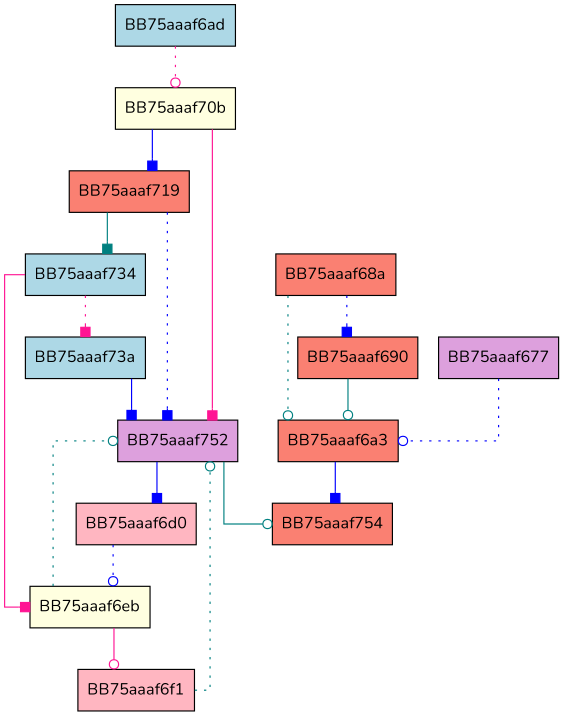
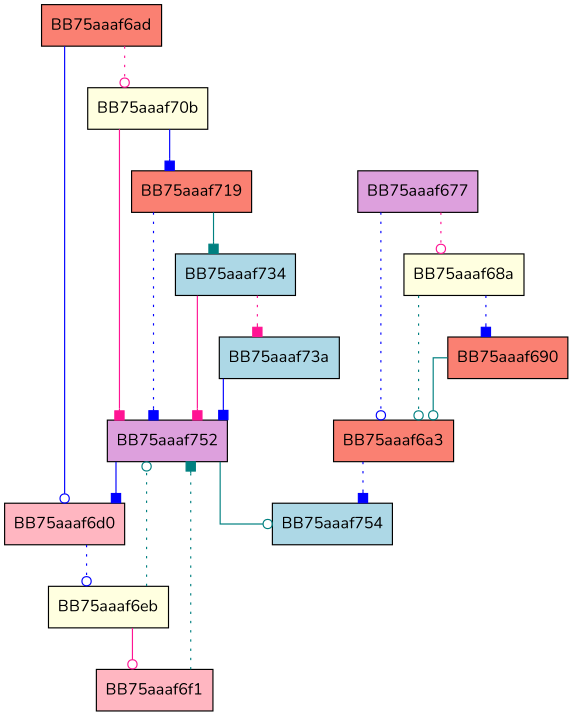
  digraph {
    fontname=Nunito
    splines=ortho
    node [fillcolor=salmon fontname=Nunito shape=box style=filled]
    edge [arrowhead=odot color=blue fontname=Nunito style=solid]
-   BB75aaaf6ad [fillcolor=lightblue]
+   BB75aaaf6ad
    BB75aaaf70b [fillcolor=lightyellow]
    BB75aaaf6d0 [fillcolor=lightpink]
    BB75aaaf677 [fillcolor=plum]
    BB75aaaf6a3
-   BB75aaaf68a
+   BB75aaaf68a [fillcolor=lightyellow]
    BB75aaaf752 [fillcolor=plum]
    BB75aaaf719
    BB75aaaf6eb [fillcolor=lightyellow]
-   BB75aaaf754
+   BB75aaaf754 [fillcolor=lightblue]
    BB75aaaf690
    BB75aaaf734 [fillcolor=lightblue]
    BB75aaaf6f1 [fillcolor=lightpink]
    BB75aaaf73a [fillcolor=lightblue]
    BB75aaaf6ad -> BB75aaaf70b [color=deeppink style=dotted]
+   BB75aaaf6ad -> BB75aaaf6d0
    BB75aaaf70b -> BB75aaaf752 [arrowhead=box color=deeppink]
    BB75aaaf70b -> BB75aaaf719 [arrowhead=box]
    BB75aaaf6d0 -> BB75aaaf6eb [style=dotted]
    BB75aaaf677 -> BB75aaaf6a3 [style=dotted]
-   BB75aaaf6a3 -> BB75aaaf754 [arrowhead=box]
+   BB75aaaf677 -> BB75aaaf68a [color=deeppink style=dotted]
+   BB75aaaf6a3 -> BB75aaaf754 [arrowhead=box style=dotted]
    BB75aaaf68a -> BB75aaaf6a3 [color=teal style=dotted]
    BB75aaaf68a -> BB75aaaf690 [arrowhead=box style=dotted]
    BB75aaaf752 -> BB75aaaf6d0 [arrowhead=box]
    BB75aaaf752 -> BB75aaaf754 [color=teal]
    BB75aaaf719 -> BB75aaaf752 [arrowhead=box style=dotted]
    BB75aaaf719 -> BB75aaaf734 [arrowhead=box color=teal]
    BB75aaaf6eb -> BB75aaaf752 [color=teal style=dotted]
    BB75aaaf6eb -> BB75aaaf6f1 [color=deeppink]
    BB75aaaf690 -> BB75aaaf6a3 [color=teal]
-   BB75aaaf734 -> BB75aaaf6eb [arrowhead=box color=deeppink]
+   BB75aaaf734 -> BB75aaaf752 [arrowhead=box color=deeppink]
    BB75aaaf734 -> BB75aaaf73a [arrowhead=box color=deeppink style=dotted]
-   BB75aaaf6f1 -> BB75aaaf752 [color=teal style=dotted]
+   BB75aaaf6f1 -> BB75aaaf752 [arrowhead=box color=teal style=dotted]
    BB75aaaf73a -> BB75aaaf752 [arrowhead=box]
  }
